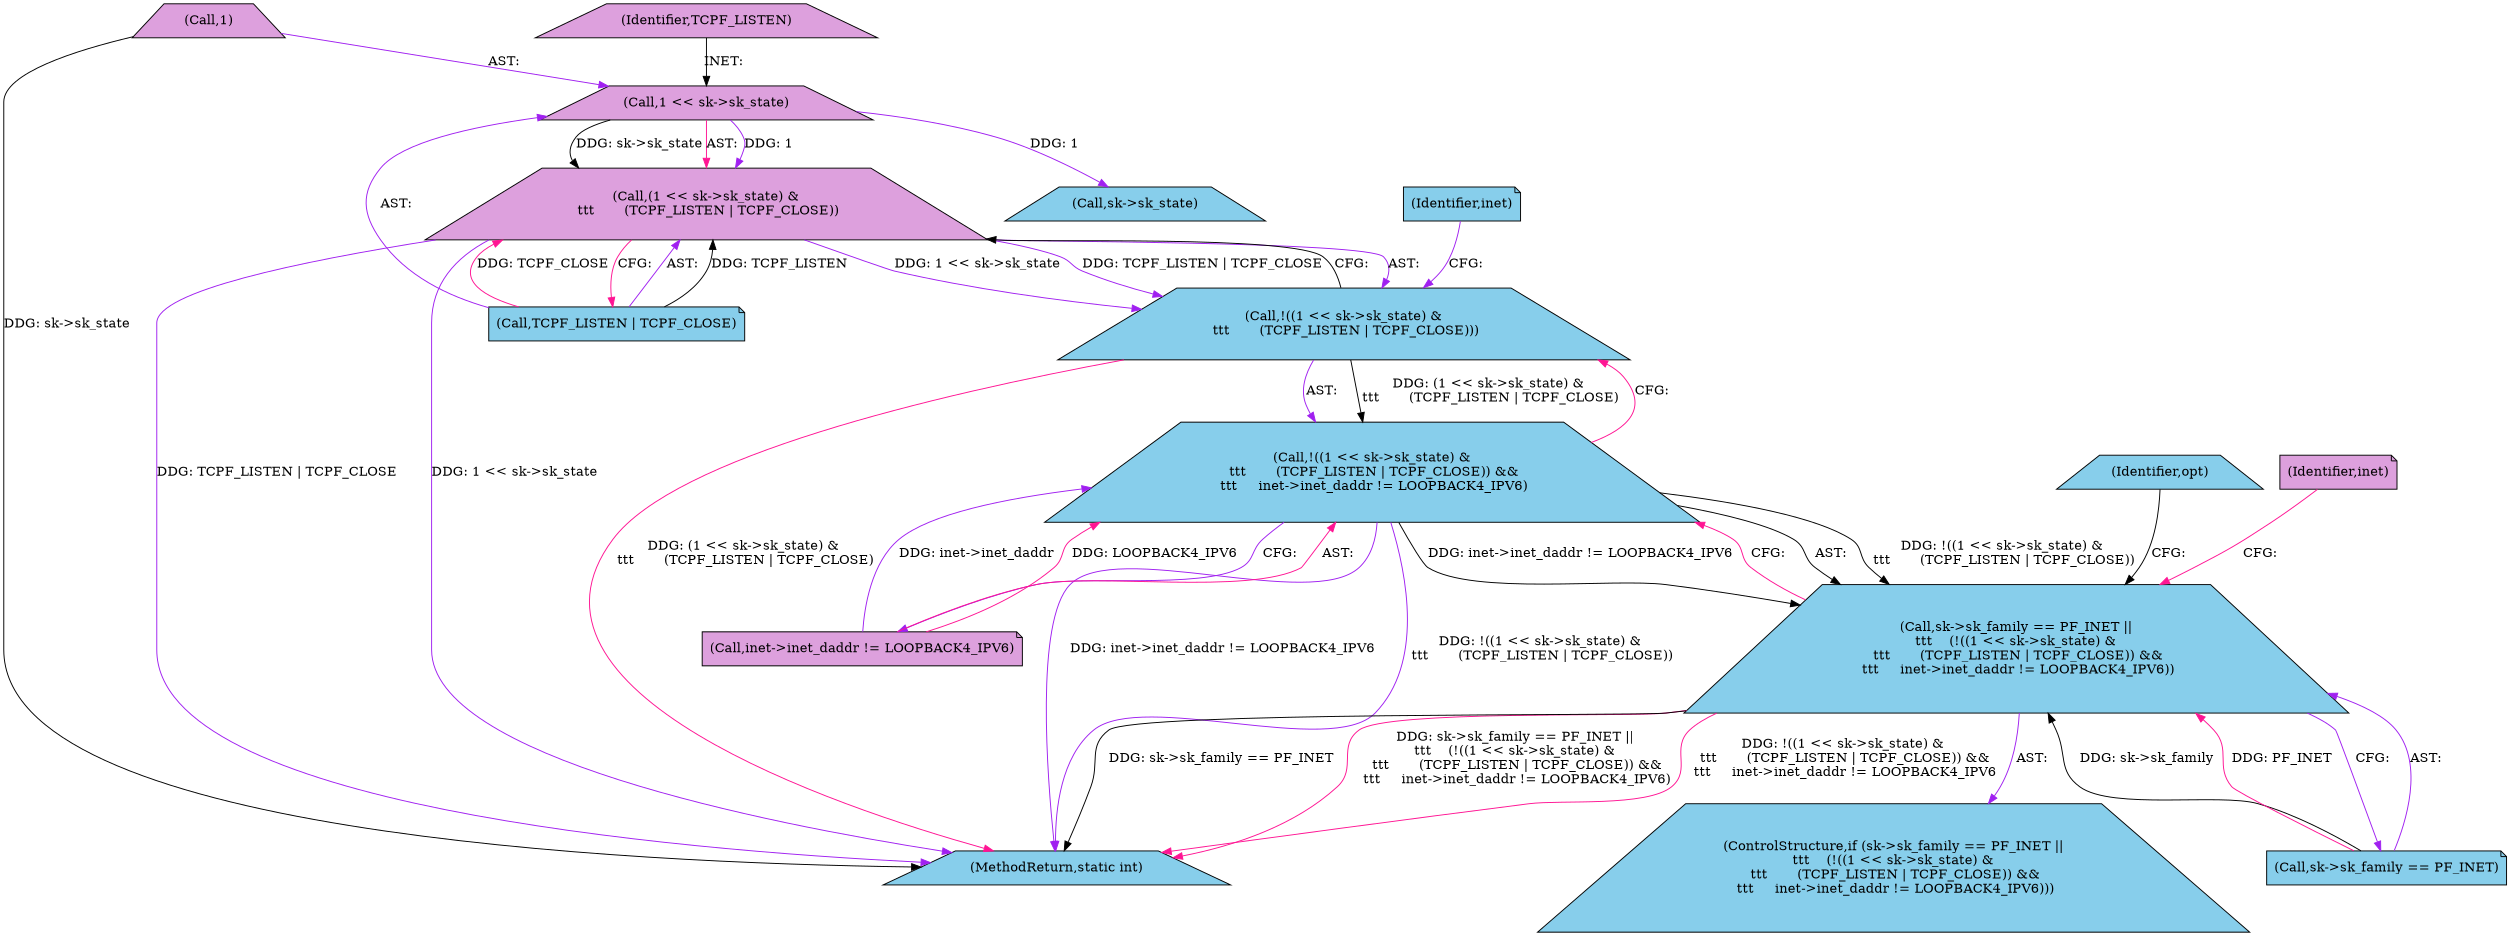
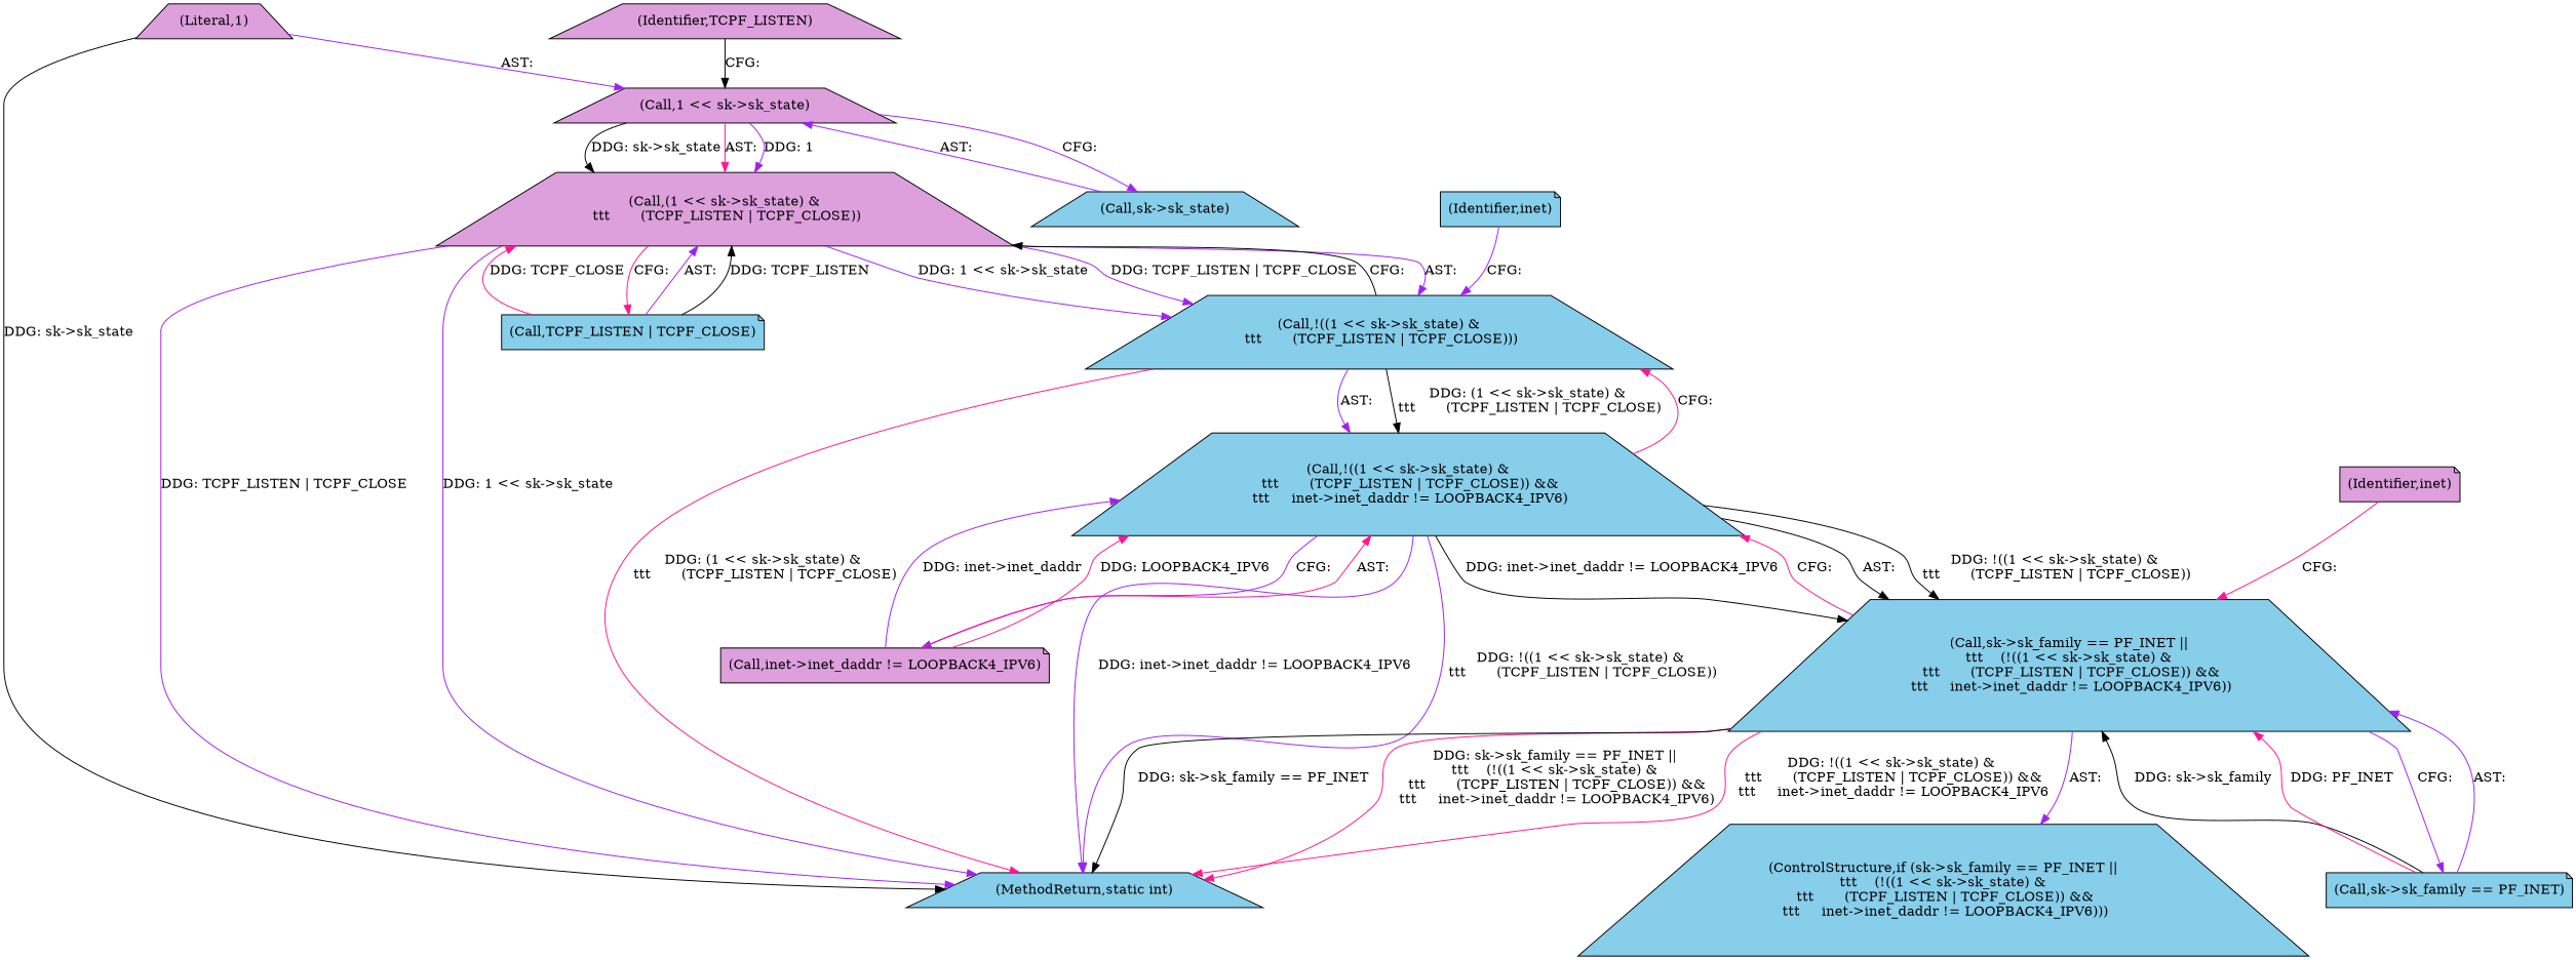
  digraph {
    node [fillcolor=skyblue shape=trapezium style=filled]
    edge [color=purple]
    n1 [fillcolor=plum label="(Call,1 << sk->sk_state)"]
    n2 [fillcolor=plum label="(Call,(1 << sk->sk_state) &\n \t\t\t       (TCPF_LISTEN | TCPF_CLOSE))"]
    n3 [label="(Call,sk->sk_state)"]
    n4 [label="(MethodReturn,static int)"]
    n5 [label="(Call,!((1 << sk->sk_state) &\n \t\t\t       (TCPF_LISTEN | TCPF_CLOSE)))"]
    n6 [label="(Call,TCPF_LISTEN | TCPF_CLOSE)" shape=note]
    n7 [label="(Call,!((1 << sk->sk_state) &\n \t\t\t       (TCPF_LISTEN | TCPF_CLOSE)) &&\n \t\t\t     inet->inet_daddr != LOOPBACK4_IPV6)"]
    n8 [label="(Call,sk->sk_family == PF_INET ||\n\t\t\t    (!((1 << sk->sk_state) &\n \t\t\t       (TCPF_LISTEN | TCPF_CLOSE)) &&\n \t\t\t     inet->inet_daddr != LOOPBACK4_IPV6))"]
    n9 [fillcolor=plum label="(Call,inet->inet_daddr != LOOPBACK4_IPV6)" shape=note]
    n10 [label="(ControlStructure,if (sk->sk_family == PF_INET ||\n\t\t\t    (!((1 << sk->sk_state) &\n \t\t\t       (TCPF_LISTEN | TCPF_CLOSE)) &&\n \t\t\t     inet->inet_daddr != LOOPBACK4_IPV6)))"]
    n11 [label="(Call,sk->sk_family == PF_INET)" shape=note]
    n12 [label="(Identifier,inet)" shape=note]
    n13 [fillcolor=plum label="(Identifier,TCPF_LISTEN)"]
-   n14 [label="(Identifier,opt)"]
    n15 [fillcolor=plum label="(Identifier,inet)" shape=note]
-   n16 [fillcolor=plum label="(Call,1)"]
+   n16 [fillcolor=plum label="(Literal,1)"]
    n1 -> n2 [color=deeppink label="AST: "]
    n1 -> n2 [label="DDG: 1"]
    n1 -> n2 [color=black label="DDG: sk->sk_state"]
-   n1 -> n3 [label="DDG: 1"]
+   n1 -> n3 [label="CFG: "]
    n2 -> n4 [label="DDG: TCPF_LISTEN | TCPF_CLOSE"]
    n2 -> n4 [label="DDG: 1 << sk->sk_state"]
    n2 -> n5 [label="AST: "]
    n2 -> n5 [label="DDG: 1 << sk->sk_state"]
    n2 -> n5 [label="DDG: TCPF_LISTEN | TCPF_CLOSE"]
    n2 -> n6 [color=deeppink label="CFG: "]
-   n6 -> n1 [label="AST: "]
+   n3 -> n1 [label="AST: "]
    n5 -> n2 [color=black label="CFG: "]
    n5 -> n4 [color=deeppink label="DDG: (1 << sk->sk_state) &\n \t\t\t       (TCPF_LISTEN | TCPF_CLOSE)"]
    n5 -> n7 [label="AST: "]
    n5 -> n7 [color=black label="DDG: (1 << sk->sk_state) &\n \t\t\t       (TCPF_LISTEN | TCPF_CLOSE)"]
    n6 -> n2 [label="AST: "]
    n6 -> n2 [color=black label="DDG: TCPF_LISTEN"]
    n6 -> n2 [color=deeppink label="DDG: TCPF_CLOSE"]
    n7 -> n4 [label="DDG: inet->inet_daddr != LOOPBACK4_IPV6"]
    n7 -> n4 [label="DDG: !((1 << sk->sk_state) &\n \t\t\t       (TCPF_LISTEN | TCPF_CLOSE))"]
    n7 -> n5 [color=deeppink label="CFG: "]
    n7 -> n8 [color=black label="AST: "]
    n7 -> n8 [color=black label="DDG: !((1 << sk->sk_state) &\n \t\t\t       (TCPF_LISTEN | TCPF_CLOSE))"]
    n7 -> n8 [color=black label="DDG: inet->inet_daddr != LOOPBACK4_IPV6"]
    n7 -> n9 [label="CFG: "]
    n8 -> n4 [color=deeppink label="DDG: sk->sk_family == PF_INET ||\n\t\t\t    (!((1 << sk->sk_state) &\n \t\t\t       (TCPF_LISTEN | TCPF_CLOSE)) &&\n \t\t\t     inet->inet_daddr != LOOPBACK4_IPV6)"]
    n8 -> n4 [color=deeppink label="DDG: !((1 << sk->sk_state) &\n \t\t\t       (TCPF_LISTEN | TCPF_CLOSE)) &&\n \t\t\t     inet->inet_daddr != LOOPBACK4_IPV6"]
    n8 -> n4 [color=black label="DDG: sk->sk_family == PF_INET"]
    n8 -> n7 [color=deeppink label="CFG: "]
    n8 -> n10 [label="AST: "]
    n8 -> n11 [label="CFG: "]
    n9 -> n7 [color=deeppink label="AST: "]
    n9 -> n7 [label="DDG: inet->inet_daddr"]
    n9 -> n7 [color=deeppink label="DDG: LOOPBACK4_IPV6"]
    n11 -> n8 [label="AST: "]
    n11 -> n8 [color=black label="DDG: sk->sk_family"]
    n11 -> n8 [color=deeppink label="DDG: PF_INET"]
    n12 -> n5 [label="CFG: "]
-   n13 -> n1 [color=black label="INET: "]
-   n14 -> n8 [color=black label="CFG: "]
+   n13 -> n1 [color=black label="CFG: "]
    n15 -> n8 [color=deeppink label="CFG: "]
    n16 -> n1 [label="AST: "]
    n16 -> n4 [color=black label="DDG: sk->sk_state"]
  }
